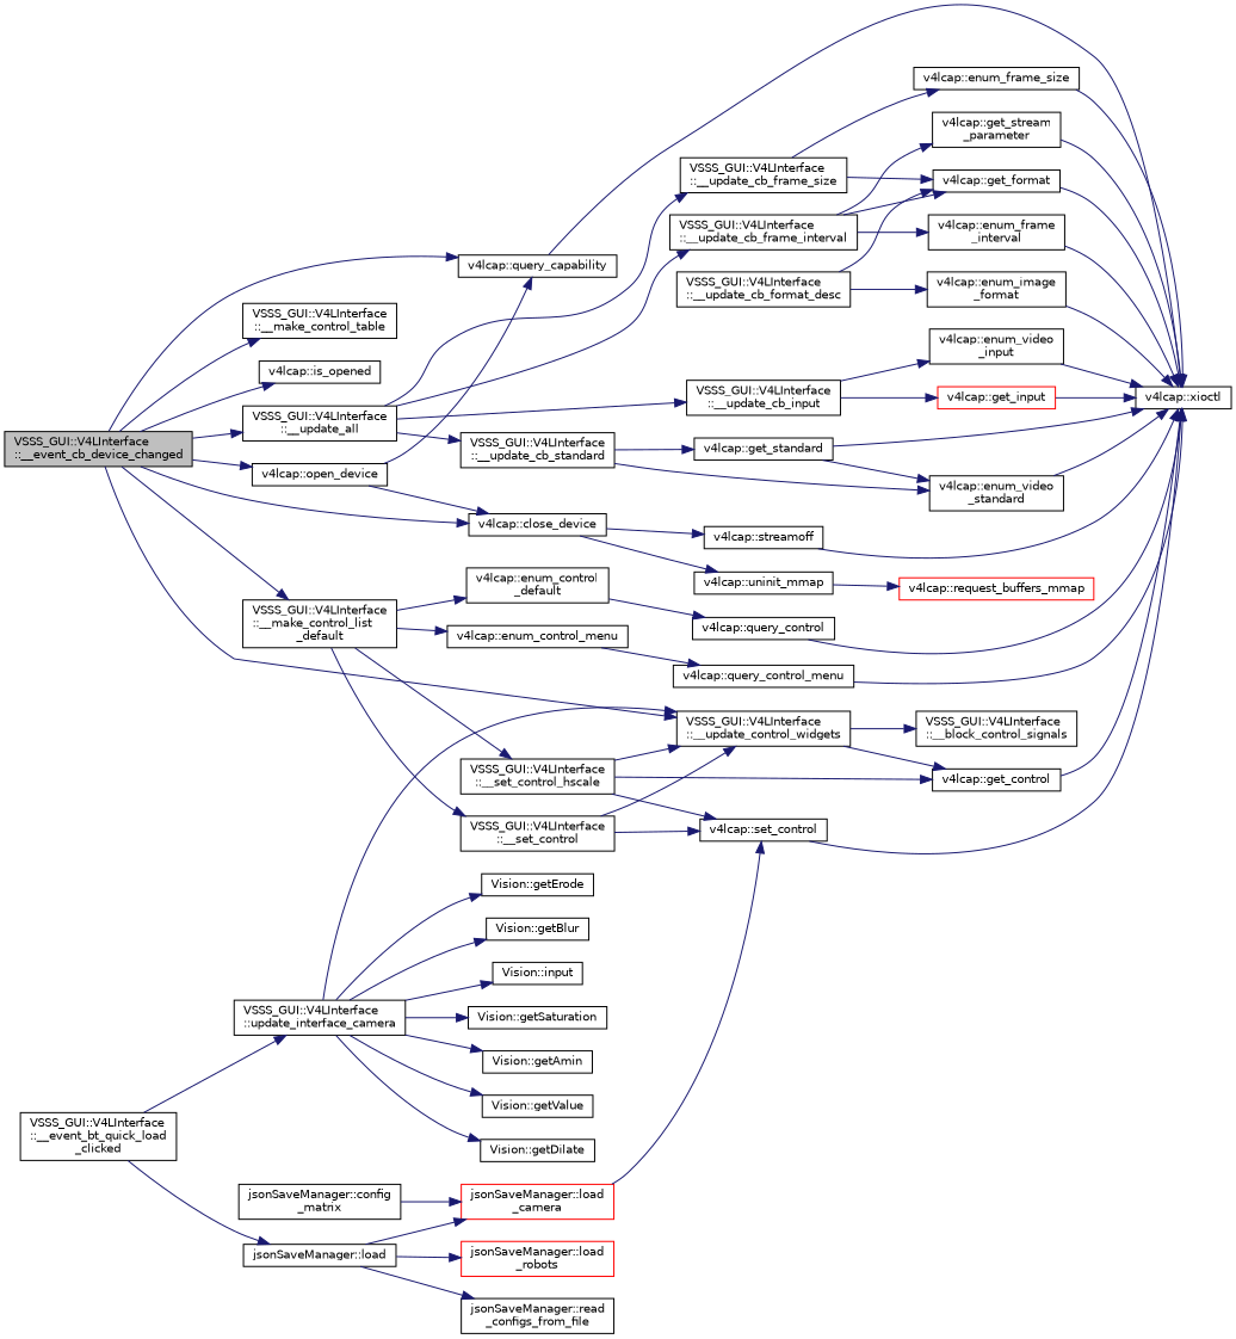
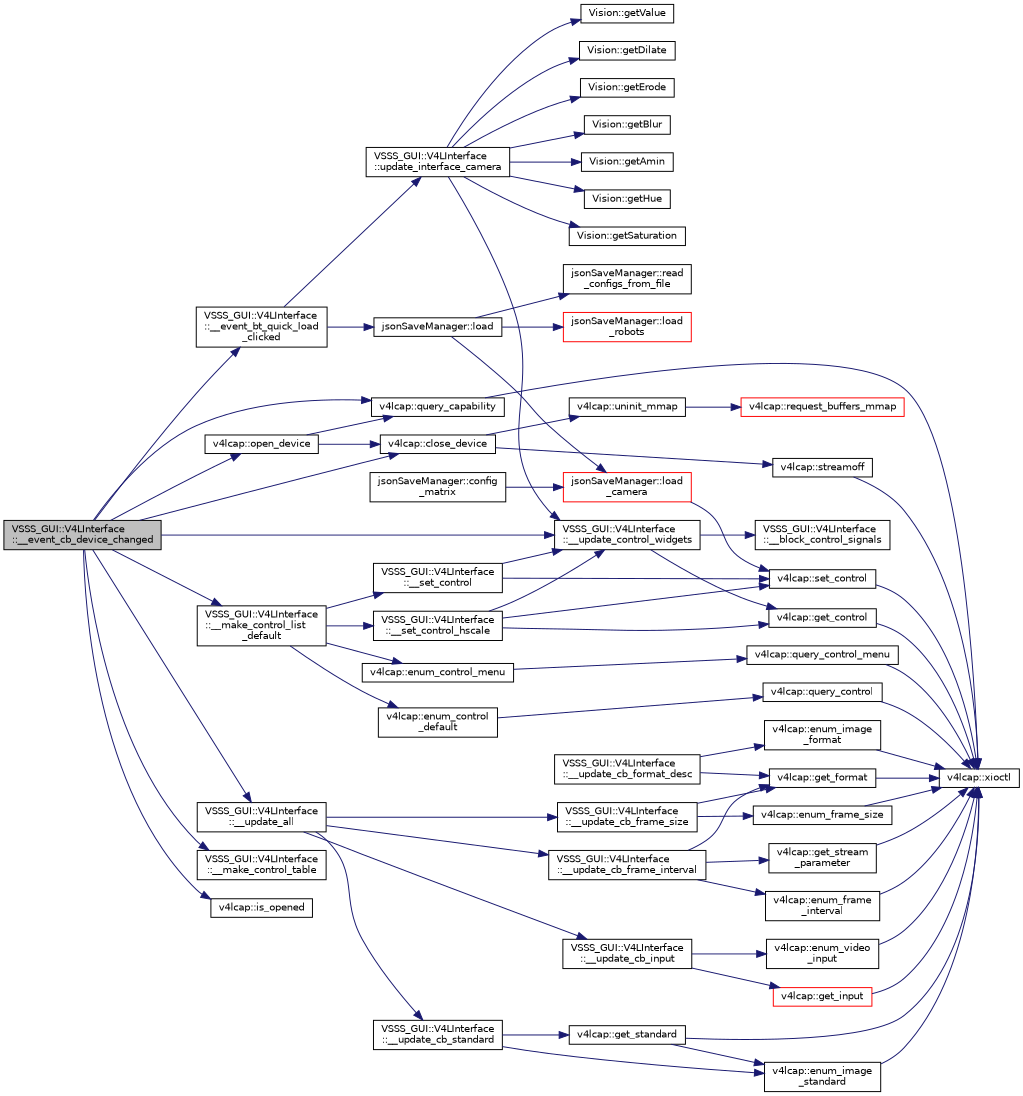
  digraph {
    rankdir=LR
    node [color=black fillcolor=white fontname=Helvetica fontsize=10 shape=record style=filled]
    edge [color=midnightblue fontname=Helvetica fontsize=10 labelfontname=Helvetica labelfontsize=10 style=solid]
    n1 [fillcolor=grey75 fontcolor=black height=0.2 label="VSSS_GUI::V4LInterface\l::__event_cb_device_changed" width=0.4]
    n2 [height=0.2 label="VSSS_GUI::V4LInterface\l::__event_bt_quick_load\l_clicked" width=0.4]
    n3 [height=0.2 label="VSSS_GUI::V4LInterface\l::__update_control_widgets" width=0.4]
    n4 [height=0.2 label="VSSS_GUI::V4LInterface\l::__make_control_list\l_default" width=0.4]
    n5 [height=0.2 label="VSSS_GUI::V4LInterface\l::__make_control_table" width=0.4]
    n6 [height=0.2 label="VSSS_GUI::V4LInterface\l::__update_all" width=0.4]
    n7 [height=0.2 label="v4lcap::close_device" width=0.4]
    n8 [height=0.2 label="v4lcap::is_opened" width=0.4]
    n9 [height=0.2 label="v4lcap::open_device" width=0.4]
    n10 [height=0.2 label="v4lcap::query_capability" width=0.4]
    n11 [height=0.2 label="jsonSaveManager::load" width=0.4]
    n12 [height=0.2 label="VSSS_GUI::V4LInterface\l::update_interface_camera" width=0.4]
    n13 [height=0.2 label="VSSS_GUI::V4LInterface\l::__block_control_signals" width=0.4]
    n14 [height=0.2 label="v4lcap::get_control" width=0.4]
    n15 [height=0.2 label="v4lcap::enum_control\l_default" width=0.4]
    n16 [height=0.2 label="VSSS_GUI::V4LInterface\l::__set_control_hscale" width=0.4]
    n17 [height=0.2 label="VSSS_GUI::V4LInterface\l::__set_control" width=0.4]
    n18 [height=0.2 label="v4lcap::enum_control_menu" width=0.4]
    n19 [height=0.2 label="VSSS_GUI::V4LInterface\l::__update_cb_input" width=0.4]
    n20 [height=0.2 label="VSSS_GUI::V4LInterface\l::__update_cb_standard" width=0.4]
    n21 [height=0.2 label="VSSS_GUI::V4LInterface\l::__update_cb_frame_size" width=0.4]
    n22 [height=0.2 label="VSSS_GUI::V4LInterface\l::__update_cb_frame_interval" width=0.4]
    n23 [height=0.2 label="v4lcap::streamoff" width=0.4]
    n24 [height=0.2 label="v4lcap::uninit_mmap" width=0.4]
    n25 [height=0.2 label="v4lcap::xioctl" width=0.4]
    n26 [color=red height=0.2 label="jsonSaveManager::load\l_camera" width=0.4]
    n27 [color=red height=0.2 label="jsonSaveManager::load\l_robots" width=0.4]
    n28 [height=0.2 label="jsonSaveManager::read\l_configs_from_file" width=0.4]
-   n29 [height=0.2 label="Vision::input" width=0.4]
+   n29 [height=0.2 label="Vision::getHue" width=0.4]
    n30 [height=0.2 label="Vision::getSaturation" width=0.4]
    n31 [height=0.2 label="Vision::getValue" width=0.4]
    n32 [height=0.2 label="Vision::getDilate" width=0.4]
    n33 [height=0.2 label="Vision::getErode" width=0.4]
    n34 [height=0.2 label="Vision::getBlur" width=0.4]
    n35 [height=0.2 label="Vision::getAmin" width=0.4]
    n36 [height=0.2 label="v4lcap::set_control" width=0.4]
    n37 [height=0.2 label="jsonSaveManager::config\l_matrix" width=0.4]
    n38 [height=0.2 label="v4lcap::query_control" width=0.4]
    n39 [height=0.2 label="v4lcap::query_control_menu" width=0.4]
    n40 [color=red height=0.2 label="v4lcap::get_input" width=0.4]
    n41 [height=0.2 label="v4lcap::enum_video\l_input" width=0.4]
    n42 [height=0.2 label="v4lcap::get_standard" width=0.4]
-   n43 [height=0.2 label="v4lcap::enum_video\l_standard" width=0.4]
+   n43 [height=0.2 label="v4lcap::enum_image\l_standard" width=0.4]
    n44 [height=0.2 label="VSSS_GUI::V4LInterface\l::__update_cb_format_desc" width=0.4]
    n45 [height=0.2 label="v4lcap::get_format" width=0.4]
    n46 [height=0.2 label="v4lcap::enum_image\l_format" width=0.4]
    n47 [height=0.2 label="v4lcap::enum_frame_size" width=0.4]
    n48 [height=0.2 label="v4lcap::get_stream\l_parameter" width=0.4]
    n49 [height=0.2 label="v4lcap::enum_frame\l_interval" width=0.4]
    n50 [color=red height=0.2 label="v4lcap::request_buffers_mmap" width=0.4]
+   n1 -> n2
    n1 -> n3
    n1 -> n4
    n1 -> n5
    n1 -> n6
    n1 -> n7
    n1 -> n8
    n1 -> n9
    n1 -> n10
    n2 -> n11
    n2 -> n12
    n3 -> n13
    n3 -> n14
    n4 -> n15
    n4 -> n16
    n4 -> n17
    n4 -> n18
    n6 -> n19
    n6 -> n20
    n6 -> n21
    n6 -> n22
    n7 -> n23
    n7 -> n24
    n9 -> n7
    n9 -> n10
    n10 -> n25
    n11 -> n26
    n11 -> n27
    n11 -> n28
    n12 -> n3
    n12 -> n29
    n12 -> n30
    n12 -> n31
    n12 -> n32
    n12 -> n33
    n12 -> n34
    n12 -> n35
    n14 -> n25
    n15 -> n38
    n16 -> n3
    n16 -> n14
    n16 -> n36
    n17 -> n3
    n17 -> n36
    n18 -> n39
    n19 -> n40
    n19 -> n41
    n20 -> n42
    n20 -> n43
    n21 -> n45
    n21 -> n47
    n22 -> n45
    n22 -> n48
    n22 -> n49
    n23 -> n25
    n24 -> n50
    n26 -> n36
    n36 -> n25
    n37 -> n26
    n38 -> n25
    n39 -> n25
    n40 -> n25
    n41 -> n25
    n42 -> n25
    n42 -> n43
    n43 -> n25
    n44 -> n45
    n44 -> n46
    n45 -> n25
    n46 -> n25
    n47 -> n25
    n48 -> n25
    n49 -> n25
  }
